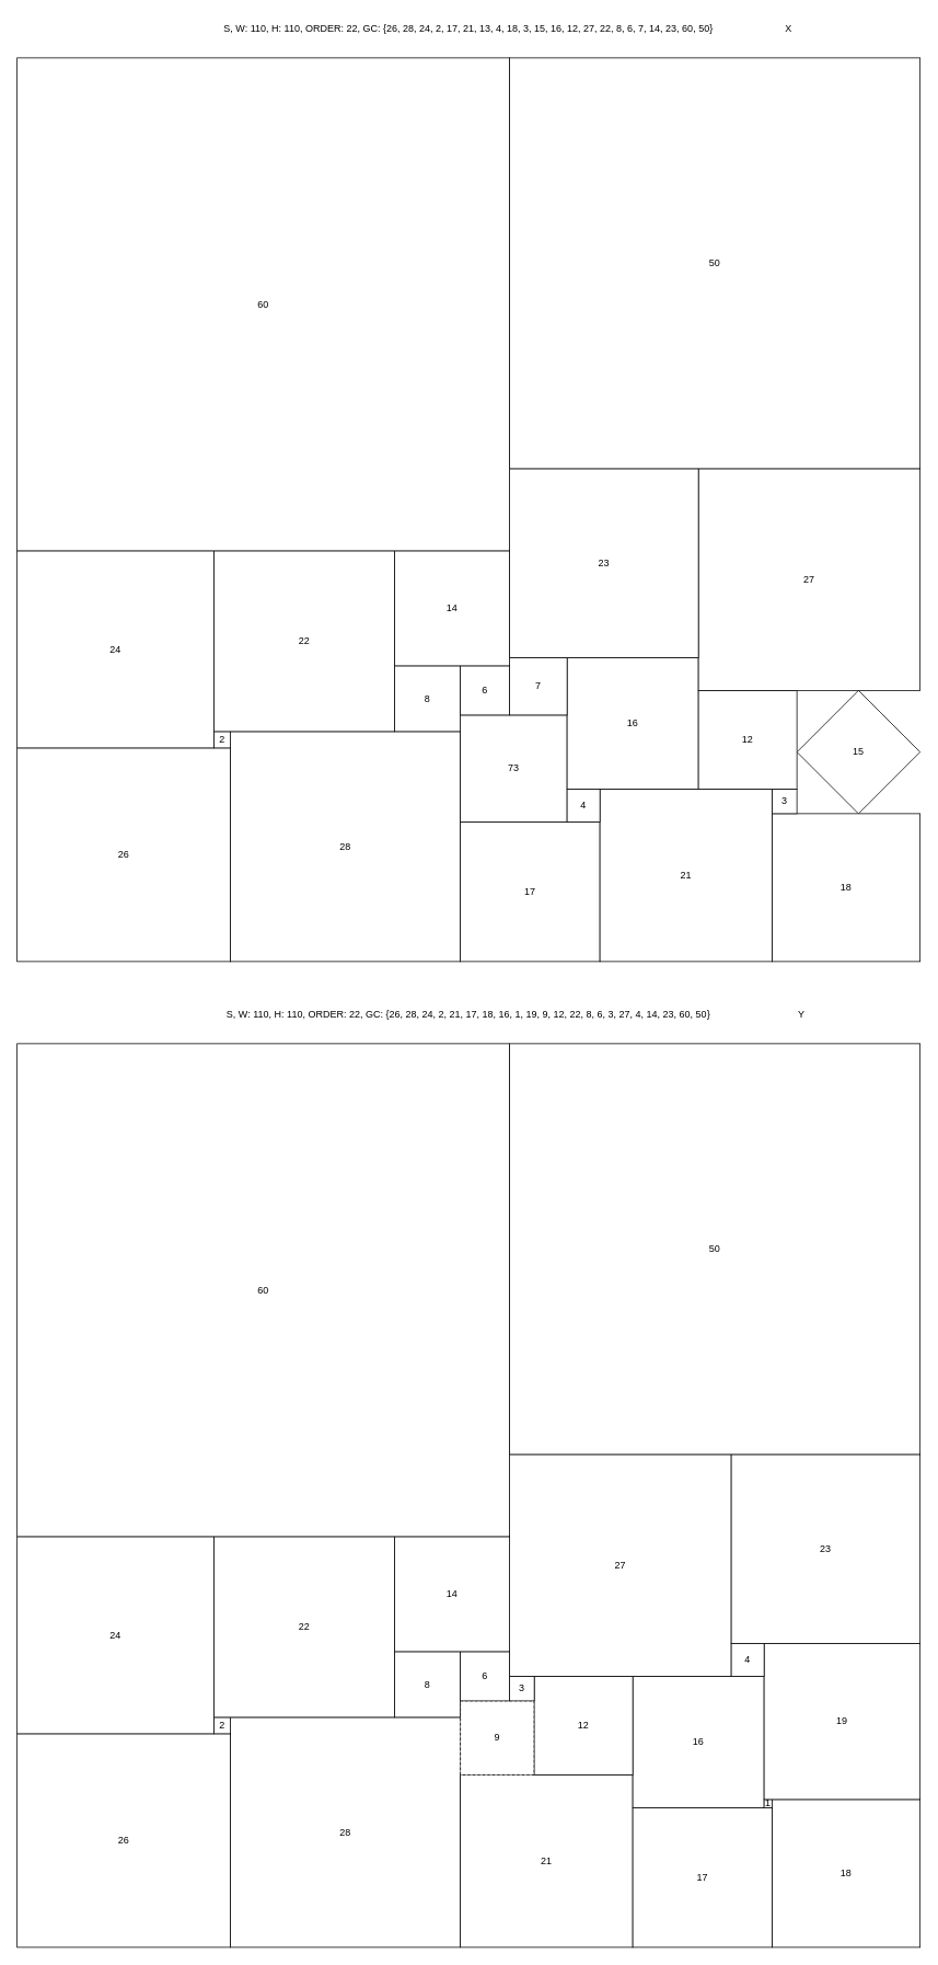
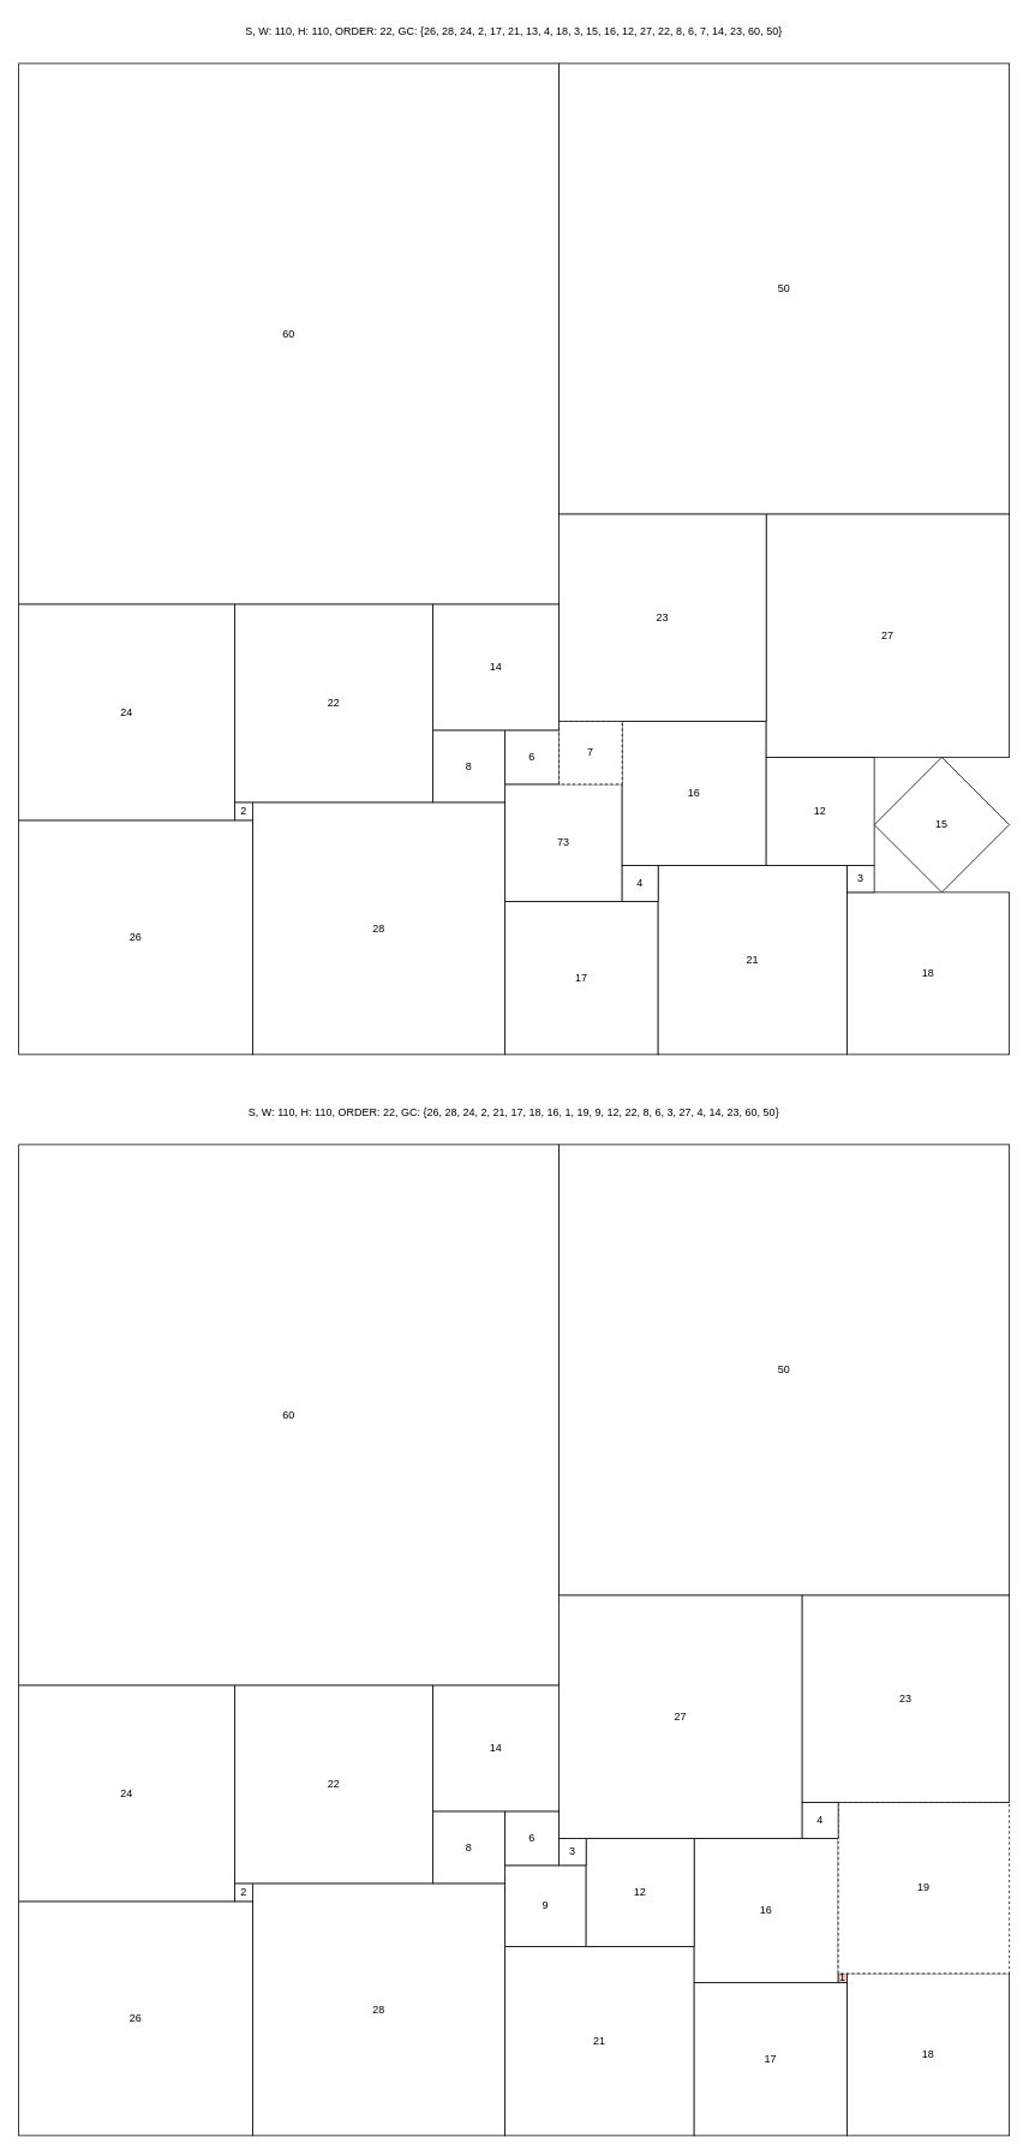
  <mxCell id="0" />
  <mxCell id="1" parent="0" />
  <mxCell id="2" value="S, W: 110, H: 110, ORDER: 22, GC: {26, 28, 24, 2, 17, 21, 13, 4, 18, 3, 15, 16, 12, 27, 22, 8, 6, 7, 14, 23, 60, 50} " style="text;html=1;strokeColor=none;fillColor=none;align=center;verticalAlign=middle;whiteSpace=wrap;rounded=0;flipV=1;" parent="1" vertex="1"><mxGeometry x="20" width="1100" height="30" as="geometry" y="20" /></mxCell>
  <mxCell id="3" value="S, W: 110, H: 110, ORDER: 22, GC: {26, 28, 24, 2, 21, 17, 18, 16, 1, 19, 9, 12, 22, 8, 6, 3, 27, 4, 14, 23, 60, 50} " style="text;html=1;strokeColor=none;fillColor=none;align=center;verticalAlign=middle;whiteSpace=wrap;rounded=0;flipV=1;" parent="1" vertex="1"><mxGeometry x="20" y="1220" width="1100" height="30" as="geometry" /></mxCell>
  <mxCell id="4" value="" style="group;flipV=1;" parent="1" vertex="1" connectable="0"><mxGeometry x="20" y="70" width="1100" height="1100" as="geometry" /></mxCell>
  <mxCell id="5" value="26" style="rounded=0;whiteSpace=wrap;html=1;" parent="4" vertex="1"><mxGeometry y="840" width="260" height="260" as="geometry" /></mxCell>
  <mxCell id="6" value="28" style="rounded=0;whiteSpace=wrap;html=1;" parent="4" vertex="1"><mxGeometry x="260" y="820" width="280" height="280" as="geometry" /></mxCell>
  <mxCell id="7" value="24" style="rounded=0;whiteSpace=wrap;html=1;" parent="4" vertex="1"><mxGeometry y="600" width="240" height="240" as="geometry" /></mxCell>
  <mxCell id="8" value="2" style="rounded=0;whiteSpace=wrap;html=1;" parent="4" vertex="1"><mxGeometry x="240" y="820" width="20" height="20" as="geometry" /></mxCell>
  <mxCell id="9" value="17" style="rounded=0;whiteSpace=wrap;html=1;" parent="4" vertex="1"><mxGeometry x="540" y="930" width="170" height="170" as="geometry" /></mxCell>
  <mxCell id="10" value="21" style="rounded=0;whiteSpace=wrap;html=1;" parent="4" vertex="1"><mxGeometry x="710" y="890" width="210" height="210" as="geometry" /></mxCell>
  <mxCell id="11" value="73" style="rounded=0;whiteSpace=wrap;html=1;" parent="4" vertex="1"><mxGeometry x="540" y="800" width="130" height="130" as="geometry" /></mxCell>
  <mxCell id="12" value="4" style="rounded=0;whiteSpace=wrap;html=1;" parent="4" vertex="1"><mxGeometry x="670" y="890" width="40" height="40" as="geometry" /></mxCell>
  <mxCell id="13" value="18" style="rounded=0;whiteSpace=wrap;html=1;" parent="4" vertex="1"><mxGeometry x="920" y="920" width="180" height="180" as="geometry" /></mxCell>
  <mxCell id="14" value="3" style="rounded=0;whiteSpace=wrap;html=1;" parent="4" vertex="1"><mxGeometry x="920" y="890" width="30" height="30" as="geometry" /></mxCell>
  <mxCell id="15" value="15" style="rhombus;whiteSpace=wrap;html=1;" parent="4" vertex="1"><mxGeometry x="950" y="770" width="150" height="150" as="geometry" /></mxCell>
  <mxCell id="16" value="16" style="rounded=0;whiteSpace=wrap;html=1;" parent="4" vertex="1"><mxGeometry x="670" y="730" width="160" height="160" as="geometry" /></mxCell>
  <mxCell id="17" value="12" style="rounded=0;whiteSpace=wrap;html=1;" parent="4" vertex="1"><mxGeometry x="830" y="770" width="120" height="120" as="geometry" /></mxCell>
  <mxCell id="18" value="27" style="rounded=0;whiteSpace=wrap;html=1;" parent="4" vertex="1"><mxGeometry x="830" y="500" width="270" height="270" as="geometry" /></mxCell>
  <mxCell id="19" value="22" style="rounded=0;whiteSpace=wrap;html=1;" parent="4" vertex="1"><mxGeometry x="240" y="600" width="220" height="220" as="geometry" /></mxCell>
  <mxCell id="20" value="8" style="rounded=0;whiteSpace=wrap;html=1;" parent="4" vertex="1"><mxGeometry x="460" y="740" width="80" height="80" as="geometry" /></mxCell>
  <mxCell id="21" value="6" style="rounded=0;whiteSpace=wrap;html=1;" parent="4" vertex="1"><mxGeometry x="540" y="740" width="60" height="60" as="geometry" /></mxCell>
- <mxCell id="22" value="7" style="rounded=0;whiteSpace=wrap;html=1;" parent="4" vertex="1"><mxGeometry x="600" y="730" width="70" height="70" as="geometry" /></mxCell>
+ <mxCell id="22" value="7" style="rounded=0;whiteSpace=wrap;html=1;dashed=1;" parent="4" vertex="1"><mxGeometry x="600" y="730" width="70" height="70" as="geometry" /></mxCell>
  <mxCell id="23" value="14" style="rounded=0;whiteSpace=wrap;html=1;" parent="4" vertex="1"><mxGeometry x="460" y="600" width="140" height="140" as="geometry" /></mxCell>
  <mxCell id="24" value="23" style="rounded=0;whiteSpace=wrap;html=1;" parent="4" vertex="1"><mxGeometry x="600" y="500" width="230" height="230" as="geometry" /></mxCell>
  <mxCell id="25" value="60" style="rounded=0;whiteSpace=wrap;html=1;" parent="4" vertex="1"><mxGeometry width="600" height="600" as="geometry" /></mxCell>
  <mxCell id="26" value="50" style="rounded=0;whiteSpace=wrap;html=1;" parent="4" vertex="1"><mxGeometry x="600" width="500" height="500" as="geometry" /></mxCell>
  <mxCell id="27" value="" style="group;flipV=1;" parent="1" vertex="1" connectable="0"><mxGeometry x="20" y="1270" width="1100" height="1100" as="geometry" /></mxCell>
  <mxCell id="28" value="26" style="rounded=0;whiteSpace=wrap;html=1;" parent="27" vertex="1"><mxGeometry y="840" width="260" height="260" as="geometry" /></mxCell>
  <mxCell id="29" value="28" style="rounded=0;whiteSpace=wrap;html=1;" parent="27" vertex="1"><mxGeometry x="260" y="820" width="280" height="280" as="geometry" /></mxCell>
  <mxCell id="30" value="24" style="rounded=0;whiteSpace=wrap;html=1;" parent="27" vertex="1"><mxGeometry y="600" width="240" height="240" as="geometry" /></mxCell>
  <mxCell id="31" value="2" style="rounded=0;whiteSpace=wrap;html=1;" parent="27" vertex="1"><mxGeometry x="240" y="820" width="20" height="20" as="geometry" /></mxCell>
  <mxCell id="32" value="21" style="rounded=0;whiteSpace=wrap;html=1;" parent="27" vertex="1"><mxGeometry x="540" y="890" width="210" height="210" as="geometry" /></mxCell>
  <mxCell id="33" value="17" style="rounded=0;whiteSpace=wrap;html=1;" parent="27" vertex="1"><mxGeometry x="750" y="930" width="170" height="170" as="geometry" /></mxCell>
  <mxCell id="34" value="18" style="rounded=0;whiteSpace=wrap;html=1;" parent="27" vertex="1"><mxGeometry x="920" y="920" width="180" height="180" as="geometry" /></mxCell>
  <mxCell id="35" value="16" style="rounded=0;whiteSpace=wrap;html=1;" parent="27" vertex="1"><mxGeometry x="750" y="770" width="160" height="160" as="geometry" /></mxCell>
- <mxCell id="36" value="1" style="rounded=0;whiteSpace=wrap;html=1;" parent="27" vertex="1"><mxGeometry x="910" y="920" width="10" height="10" as="geometry" /></mxCell>
- <mxCell id="37" value="19" style="rounded=0;whiteSpace=wrap;html=1;" parent="27" vertex="1"><mxGeometry x="910" y="730" width="190" height="190" as="geometry" /></mxCell>
- <mxCell id="38" value="9" style="rounded=0;whiteSpace=wrap;html=1;dashed=1;" parent="27" vertex="1"><mxGeometry x="540" y="800" width="90" height="90" as="geometry" /></mxCell>
+ <mxCell id="36" value="1" style="rounded=0;whiteSpace=wrap;html=1;fillColor=#f8cecc;" parent="27" vertex="1"><mxGeometry x="910" y="920" width="10" height="10" as="geometry" /></mxCell>
+ <mxCell id="37" value="19" style="rounded=0;whiteSpace=wrap;html=1;dashed=1;" parent="27" vertex="1"><mxGeometry x="910" y="730" width="190" height="190" as="geometry" /></mxCell>
+ <mxCell id="38" value="9" style="rounded=0;whiteSpace=wrap;html=1;" parent="27" vertex="1"><mxGeometry x="540" y="800" width="90" height="90" as="geometry" /></mxCell>
  <mxCell id="39" value="12" style="rounded=0;whiteSpace=wrap;html=1;" parent="27" vertex="1"><mxGeometry x="630" y="770" width="120" height="120" as="geometry" /></mxCell>
  <mxCell id="40" value="22" style="rounded=0;whiteSpace=wrap;html=1;" parent="27" vertex="1"><mxGeometry x="240" y="600" width="220" height="220" as="geometry" /></mxCell>
  <mxCell id="41" value="8" style="rounded=0;whiteSpace=wrap;html=1;" parent="27" vertex="1"><mxGeometry x="460" y="740" width="80" height="80" as="geometry" /></mxCell>
  <mxCell id="42" value="6" style="rounded=0;whiteSpace=wrap;html=1;" parent="27" vertex="1"><mxGeometry x="540" y="740" width="60" height="60" as="geometry" /></mxCell>
  <mxCell id="43" value="3" style="rounded=0;whiteSpace=wrap;html=1;" parent="27" vertex="1"><mxGeometry x="600" y="770" width="30" height="30" as="geometry" /></mxCell>
  <mxCell id="44" value="27" style="rounded=0;whiteSpace=wrap;html=1;" parent="27" vertex="1"><mxGeometry x="600" y="500" width="270" height="270" as="geometry" /></mxCell>
  <mxCell id="45" value="4" style="rounded=0;whiteSpace=wrap;html=1;" parent="27" vertex="1"><mxGeometry x="870" y="730" width="40" height="40" as="geometry" /></mxCell>
  <mxCell id="46" value="14" style="rounded=0;whiteSpace=wrap;html=1;" parent="27" vertex="1"><mxGeometry x="460" y="600" width="140" height="140" as="geometry" /></mxCell>
  <mxCell id="47" value="23" style="rounded=0;whiteSpace=wrap;html=1;" parent="27" vertex="1"><mxGeometry x="870" y="500" width="230" height="230" as="geometry" /></mxCell>
  <mxCell id="48" value="60" style="rounded=0;whiteSpace=wrap;html=1;" parent="27" vertex="1"><mxGeometry width="600" height="600" as="geometry" /></mxCell>
  <mxCell id="49" value="50" style="rounded=0;whiteSpace=wrap;html=1;" parent="27" vertex="1"><mxGeometry x="600" width="500" height="500" as="geometry" /></mxCell>
- <mxCell id="50" value="X" style="text;html=1;strokeColor=none;fillColor=none;align=center;verticalAlign=middle;whiteSpace=wrap;rounded=0;" parent="1" vertex="1"><mxGeometry x="930" width="60" height="30" as="geometry" y="20" /></mxCell>
- <mxCell id="51" value="Y" style="text;html=1;align=center;verticalAlign=middle;resizable=0;points=[];autosize=1;strokeColor=none;fillColor=none;" parent="1" vertex="1"><mxGeometry x="960" y="1220" width="30" height="30" as="geometry" /></mxCell>
